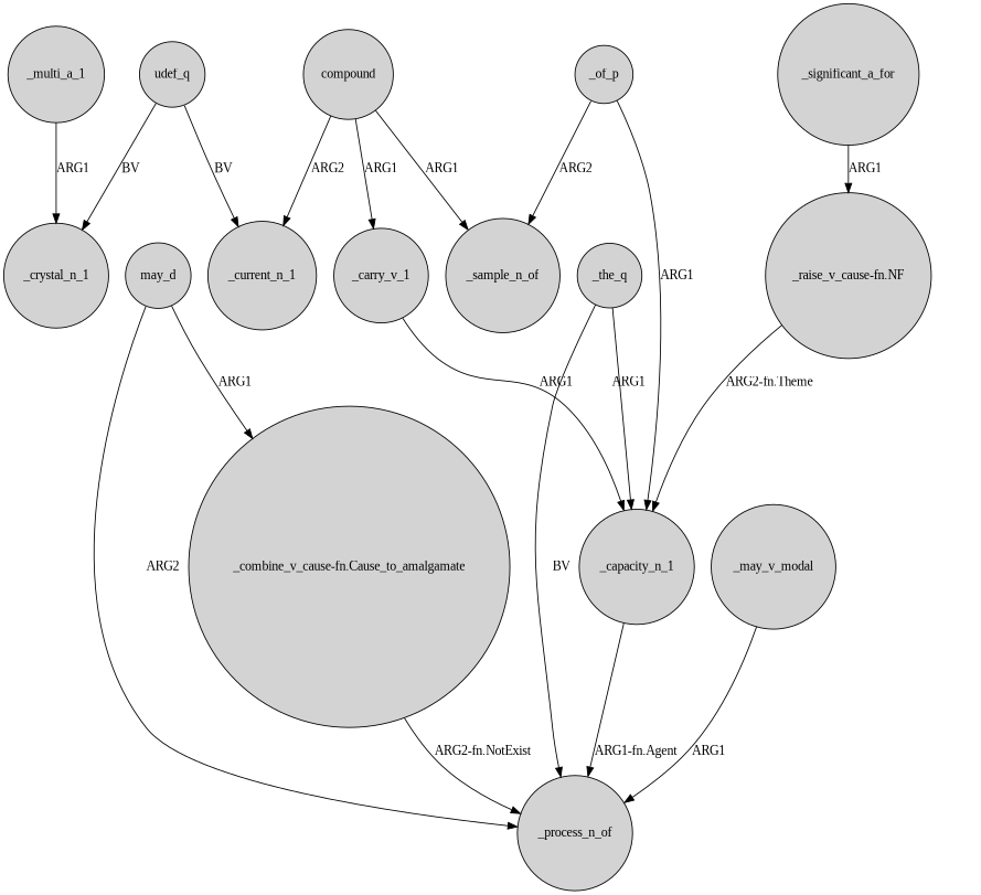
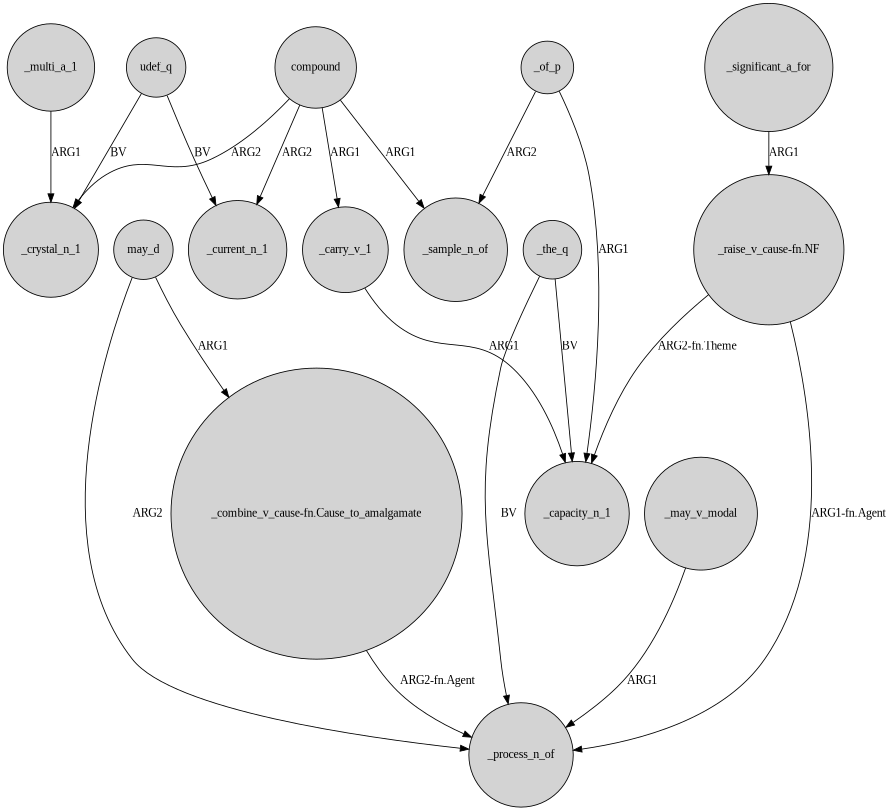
  digraph {
    fontname="Liberation Serif"
    node [fontname="Liberation Serif" shape=circle style=filled]
    edge [fontname="Liberation Serif"]
    udef_q
    _crystal_n_1
    _current_n_1
    _multi_a_1
    n5 [label=may_d]
    "_combine_v_cause-fn.Cause_to_amalgamate"
    _process_n_of
    compound
    _sample_n_of
    _carry_v_1
    _capacity_n_1
    _the_q
    _may_v_modal
    "_raise_v_cause-fn.NF"
    _of_p
    _significant_a_for
    udef_q -> _crystal_n_1 [label=BV]
    udef_q -> _current_n_1 [label=BV]
    _multi_a_1 -> _crystal_n_1 [label=ARG1]
    n5 -> "_combine_v_cause-fn.Cause_to_amalgamate" [label=ARG1]
    n5 -> _process_n_of [label=ARG2]
-   "_combine_v_cause-fn.Cause_to_amalgamate" -> _process_n_of [label="ARG2-fn.NotExist"]
+   "_combine_v_cause-fn.Cause_to_amalgamate" -> _process_n_of [label="ARG2-fn.Agent"]
+   compound -> _crystal_n_1 [label=ARG2]
    compound -> _current_n_1 [label=ARG2]
    compound -> _sample_n_of [label=ARG1]
    compound -> _carry_v_1 [label=ARG1]
    _carry_v_1 -> _capacity_n_1 [label=ARG1]
    _the_q -> _process_n_of [label=BV]
-   _the_q -> _capacity_n_1 [label=ARG1]
+   _the_q -> _capacity_n_1 [label=BV]
    _may_v_modal -> _process_n_of [label=ARG1]
-   _capacity_n_1 -> _process_n_of [label="ARG1-fn.Agent"]
+   "_raise_v_cause-fn.NF" -> _process_n_of [label="ARG1-fn.Agent"]
    "_raise_v_cause-fn.NF" -> _capacity_n_1 [label="ARG2-fn.Theme"]
    _of_p -> _sample_n_of [label=ARG2]
    _of_p -> _capacity_n_1 [label=ARG1]
    _significant_a_for -> "_raise_v_cause-fn.NF" [label=ARG1]
  }
